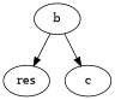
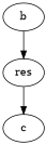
  strict digraph {
    res [complexity=2 importance=0.612903395427 rank=0.306451697713]
    c [complexity=0 importance=0.290323060253 rank=0.0]
    b [complexity=46 importance=24.0322646232 rank=0.522440535286]
-   b -> c
+   res -> c
    b -> res
  }
